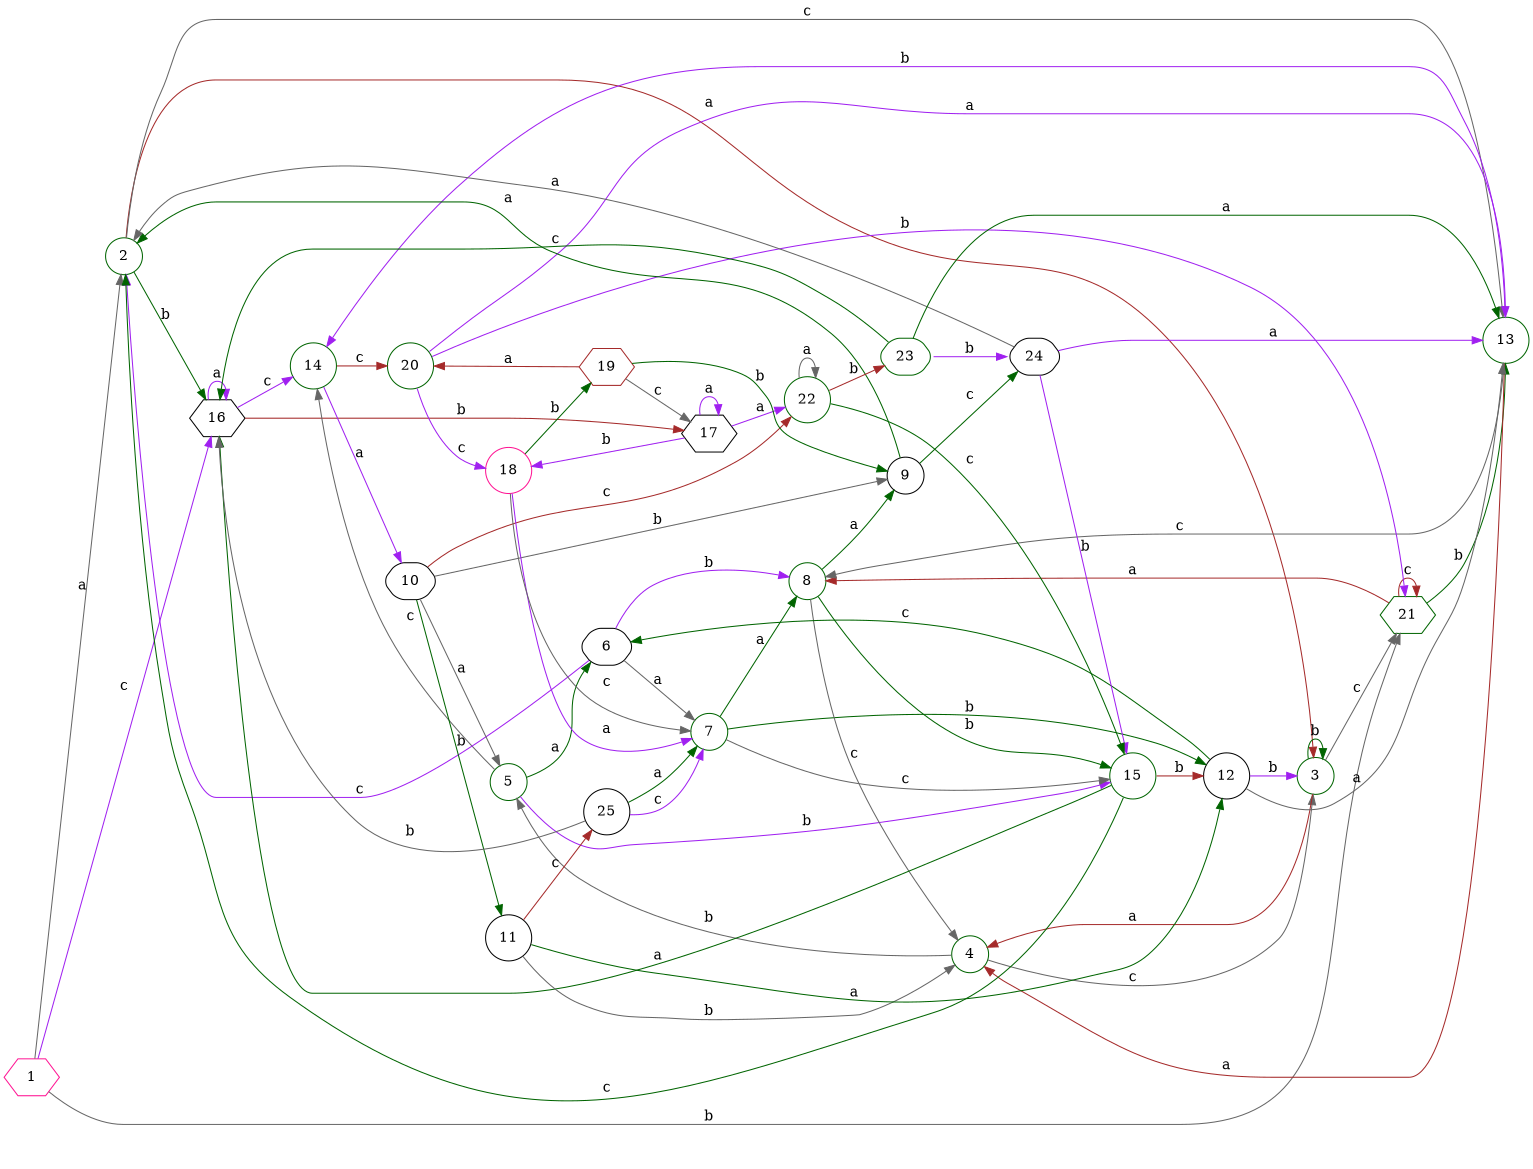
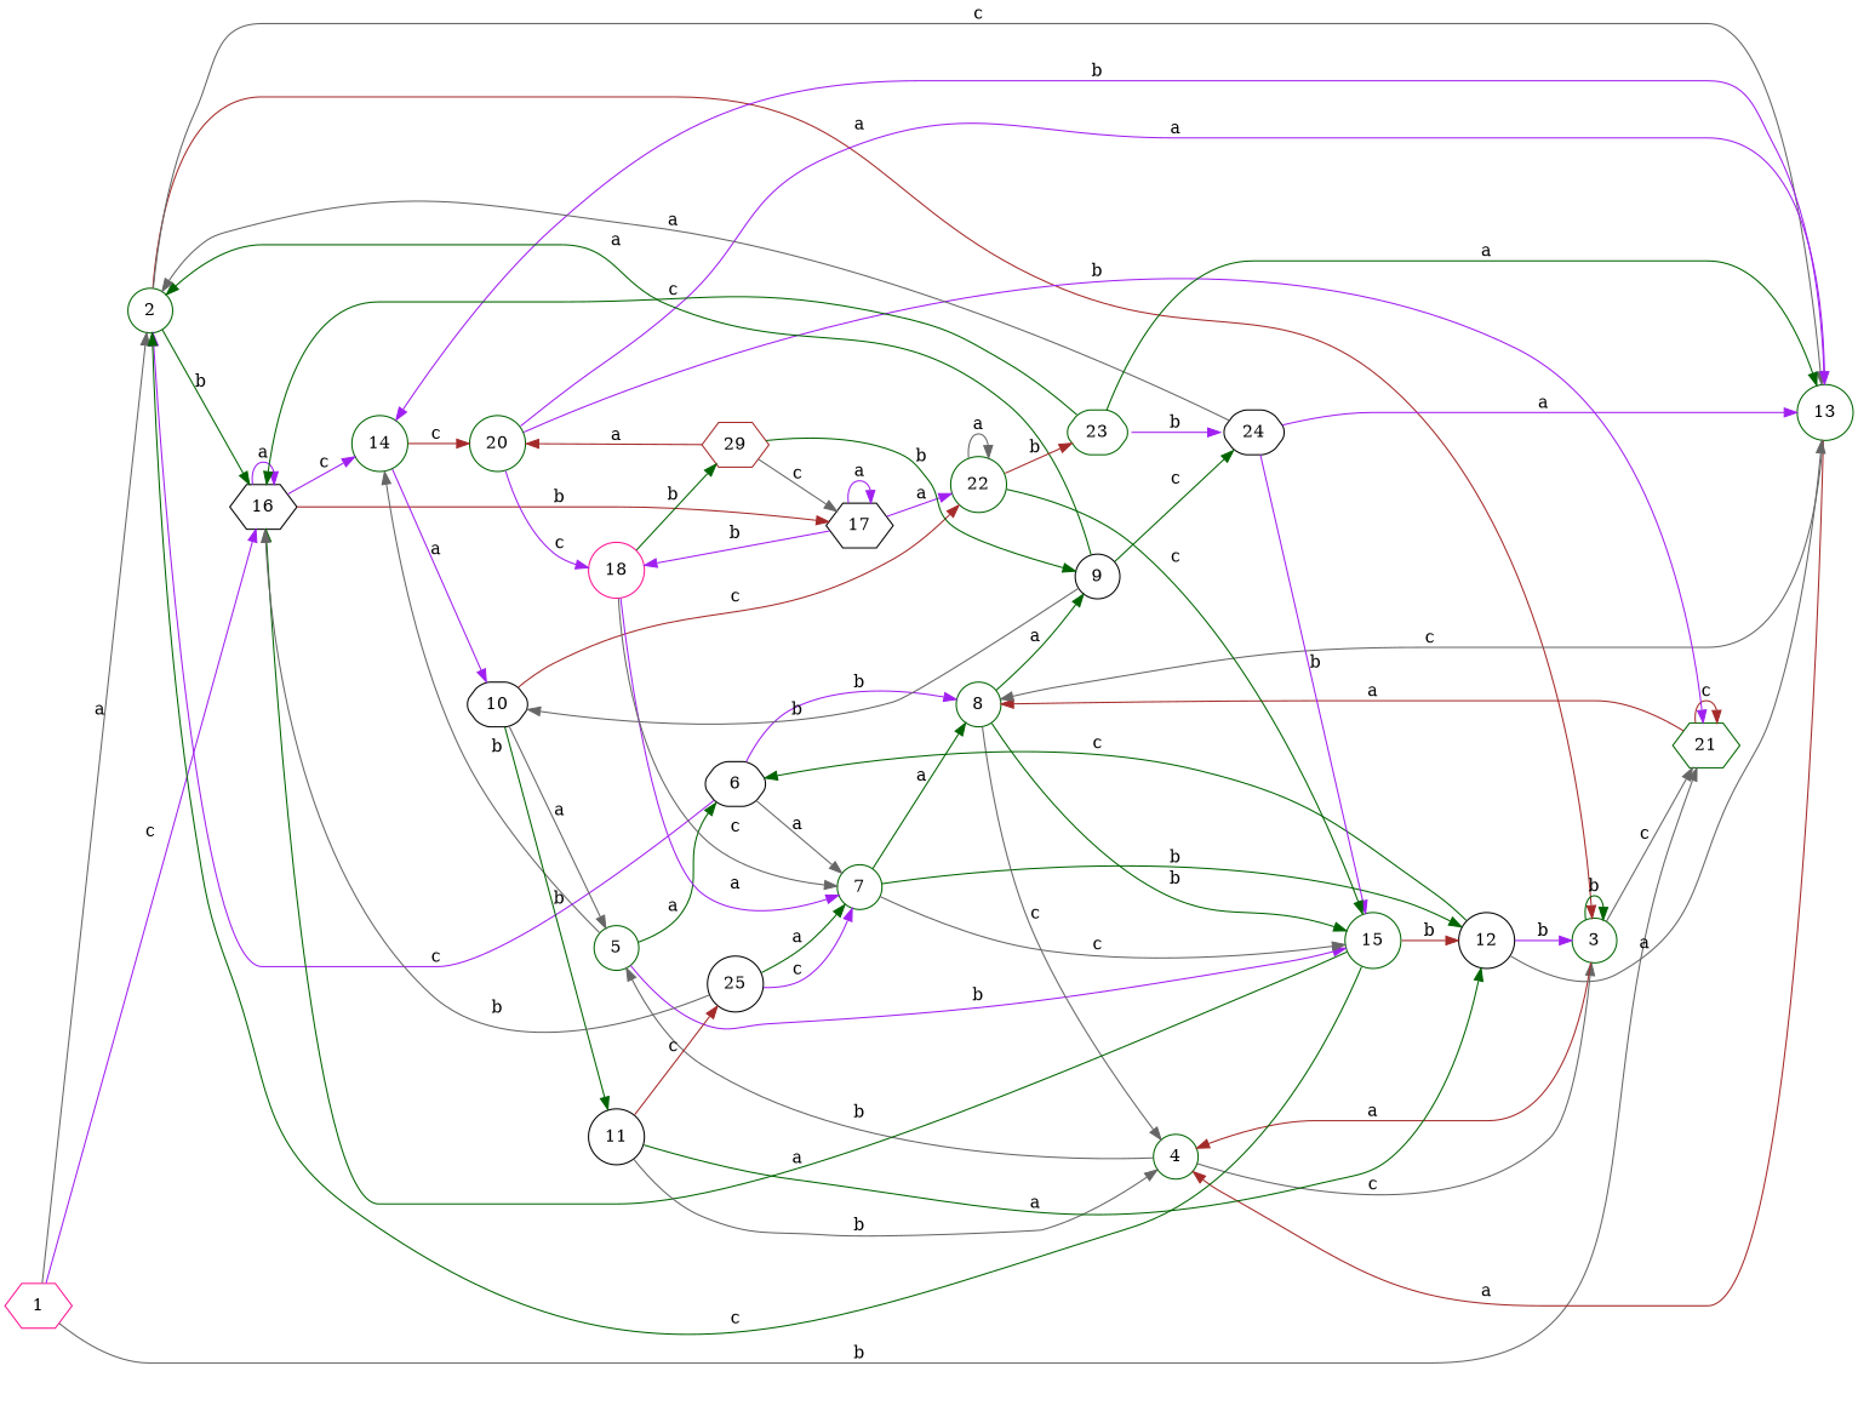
  digraph {
    rankdir=LR
    node [color=darkgreen fillcolor=white shape=circle style=filled]
    edge [color=darkgreen]
    n1 [color=deeppink label=1 shape=hexagon]
    n2 [label=2]
    n3 [color=black label=16 shape=hexagon]
    n4 [label=21 shape=hexagon]
    n5 [label=4]
    n6 [label=3]
    n7 [label=5]
    n8 [color=black label=6 shape=hexagon style="rounded,filled"]
    n9 [label=7 style="rounded,filled"]
    n10 [label=8 style="rounded,filled"]
    n11 [label=13]
    n12 [label=14]
    n13 [color=black label=17 shape=hexagon]
    n14 [label=15]
    n15 [color=black label=10 shape=hexagon style="rounded,filled"]
    n16 [label=20]
    n17 [color=black label=12 style="rounded,filled"]
    n18 [color=black label=9 style="rounded,filled"]
    n19 [color=black label=24 shape=hexagon style="rounded,filled"]
    n20 [color=black label=11]
    n21 [label=22]
    n22 [color=black label=25]
    n23 [label=23 shape=hexagon style="rounded,filled"]
    n24 [color=deeppink label=18 style="rounded,filled"]
-   n25 [color=brown label=19 shape=hexagon]
+   n25 [color=brown label=29 shape=hexagon]
    n1 -> n2 [color=gray40 label=a]
    n1 -> n3 [color=purple label=c]
    n1 -> n4 [color=gray40 label=b]
    n2 -> n3 [label=b]
    n2 -> n6 [color=brown label=a]
    n2 -> n11 [color=gray40 label=c]
    n3 -> n3 [color=purple label=a]
    n3 -> n12 [color=purple label=c]
    n3 -> n13 [color=brown label=b]
    n4 -> n4 [color=brown label=c]
    n4 -> n10 [color=brown label=a]
-   n4 -> n11 [label=b]
    n5 -> n6 [color=gray40 label=c]
    n5 -> n7 [color=gray40 label=b]
    n6 -> n4 [color=gray40 label=c]
    n6 -> n5 [color=brown label=a]
    n6 -> n6 [label=b]
    n7 -> n8 [label=a]
-   n7 -> n12 [color=gray40 label=c]
+   n7 -> n12 [color=gray40 label=b]
    n7 -> n14 [color=purple label=b]
    n8 -> n2 [color=purple label=c]
    n8 -> n9 [color=gray40 label=a]
    n8 -> n10 [color=purple label=b]
    n9 -> n10 [label=a]
    n9 -> n14 [color=gray40 label=c]
    n9 -> n17 [label=b]
    n10 -> n5 [color=gray40 label=c]
    n10 -> n14 [label=b]
    n10 -> n18 [label=a]
    n11 -> n5 [color=brown label=a]
    n11 -> n10 [color=gray40 label=c]
    n11 -> n12 [color=purple label=b]
    n12 -> n15 [color=purple label=a]
    n12 -> n16 [color=brown label=c]
    n13 -> n13 [color=purple label=a]
    n13 -> n21 [color=purple label=a]
    n13 -> n24 [color=purple label=b]
    n14 -> n2 [label=c]
    n14 -> n3 [label=a]
    n14 -> n17 [color=brown label=b]
    n15 -> n7 [color=gray40 label=a]
    n15 -> n20 [label=b]
    n15 -> n21 [color=brown label=c]
    n16 -> n4 [color=purple label=b]
    n16 -> n11 [color=purple label=a]
    n16 -> n24 [color=purple label=c]
    n17 -> n6 [color=purple label=b]
    n17 -> n8 [label=c]
    n17 -> n11 [color=gray40 label=a]
    n18 -> n2 [label=a]
-   n15 -> n18 [color=gray40 label=b]
+   n18 -> n15 [color=gray40 label=b]
    n18 -> n19 [label=c]
    n19 -> n2 [color=gray40 label=a]
    n19 -> n11 [color=purple label=a]
    n19 -> n14 [color=purple label=b]
    n20 -> n5 [color=gray40 label=b]
    n20 -> n17 [label=a]
    n20 -> n22 [color=brown label=c]
    n21 -> n14 [label=c]
    n21 -> n21 [color=gray40 label=a]
    n21 -> n23 [color=brown label=b]
    n22 -> n3 [color=gray40 label=b]
    n22 -> n9 [label=a]
    n22 -> n9 [color=purple label=c]
    n23 -> n3 [label=c]
    n23 -> n11 [label=a]
    n23 -> n19 [color=purple label=b]
    n24 -> n9 [color=purple label=a]
    n24 -> n9 [color=gray40 label=c]
    n24 -> n25 [label=b]
    n25 -> n13 [color=gray40 label=c]
    n25 -> n16 [color=brown label=a]
    n25 -> n18 [label=b]
  }
